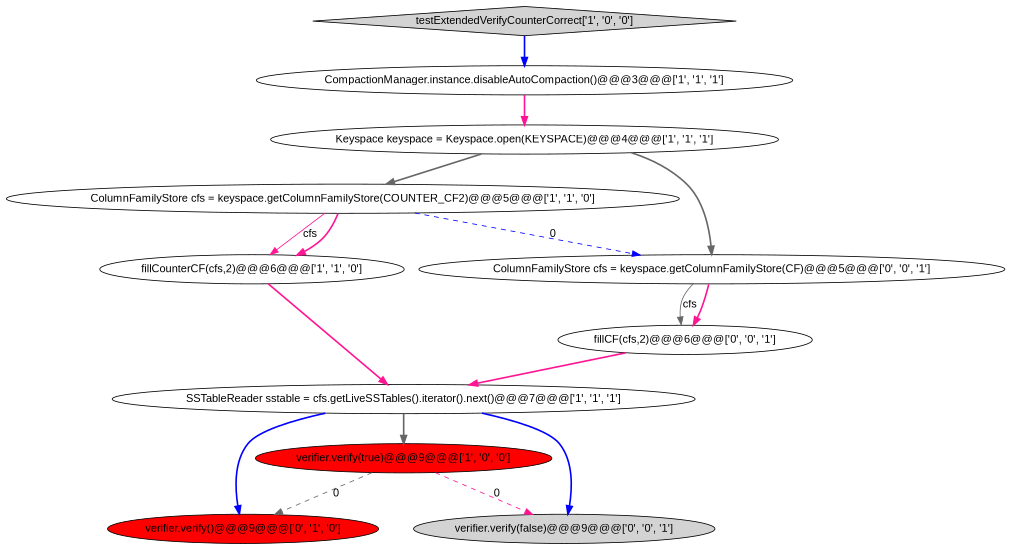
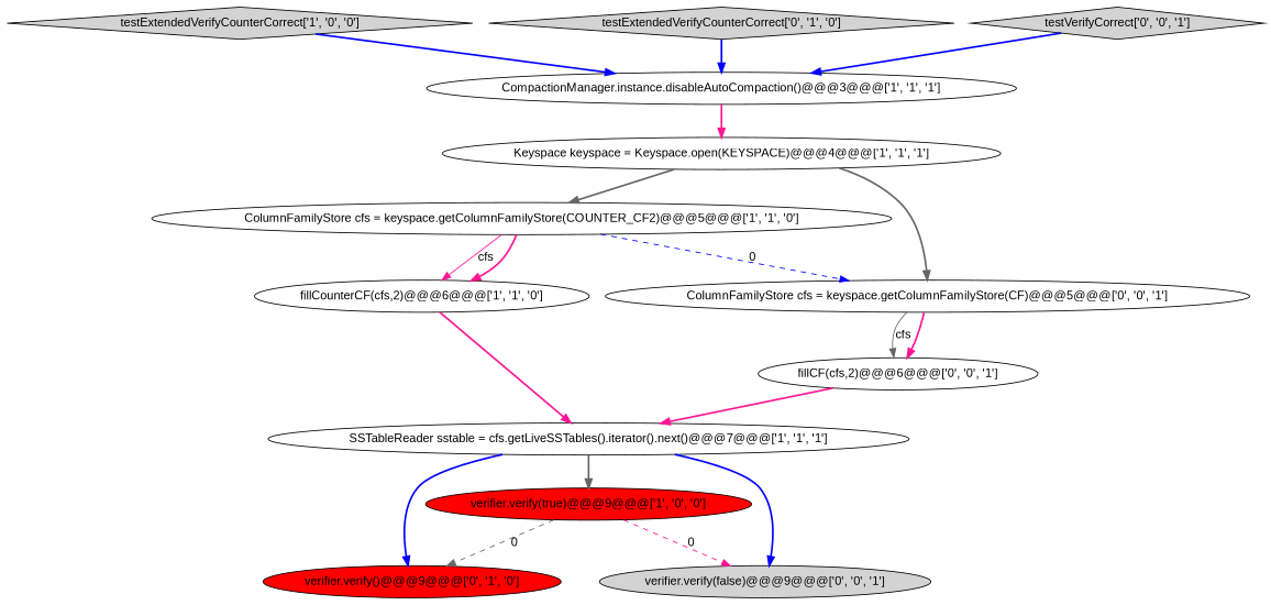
  digraph {
    fontname="Liberation Sans"
    node [fillcolor=white fontname="Liberation Sans" shape=ellipse style=filled]
    edge [color=deeppink fontname="Liberation Sans" style=bold]
    n1 [fillcolor=red label="verifier.verify()@@@9@@@['0', '1', '0']"]
    n2 [fillcolor=lightgray label="testExtendedVerifyCounterCorrect['1', '0', '0']" shape=diamond]
    n3 [label="CompactionManager.instance.disableAutoCompaction()@@@3@@@['1', '1', '1']"]
    n4 [label="Keyspace keyspace = Keyspace.open(KEYSPACE)@@@4@@@['1', '1', '1']"]
    n5 [label="ColumnFamilyStore cfs = keyspace.getColumnFamilyStore(COUNTER_CF2)@@@5@@@['1', '1', '0']"]
    n6 [label="ColumnFamilyStore cfs = keyspace.getColumnFamilyStore(CF)@@@5@@@['0', '0', '1']"]
    n7 [fillcolor=red label="verifier.verify(true)@@@9@@@['1', '0', '0']"]
    n8 [fillcolor=lightgray label="verifier.verify(false)@@@9@@@['0', '0', '1']"]
+   n9 [fillcolor=lightgray label="testExtendedVerifyCounterCorrect['0', '1', '0']" shape=diamond]
    n10 [label="fillCF(cfs,2)@@@6@@@['0', '0', '1']"]
    n11 [label="SSTableReader sstable = cfs.getLiveSSTables().iterator().next()@@@7@@@['1', '1', '1']"]
    n12 [label="fillCounterCF(cfs,2)@@@6@@@['1', '1', '0']"]
+   n13 [fillcolor=lightgray label="testVerifyCorrect['0', '0', '1']" shape=diamond]
    n2 -> n3 [color=blue]
    n3 -> n4
    n4 -> n5 [color=gray40]
    n4 -> n6 [color=gray40]
    n5 -> n6 [color=blue label=0 style=dashed]
    n5 -> n12 [label=cfs style=solid]
    n5 -> n12
    n6 -> n10
    n6 -> n10 [color=gray40 label=cfs style=solid]
    n7 -> n1 [color=gray40 label=0 style=dashed]
    n7 -> n8 [label=0 style=dashed]
+   n9 -> n3 [color=blue]
    n10 -> n11
    n11 -> n1 [color=blue]
    n11 -> n7 [color=gray40]
    n11 -> n8 [color=blue]
    n12 -> n11
+   n13 -> n3 [color=blue]
  }
